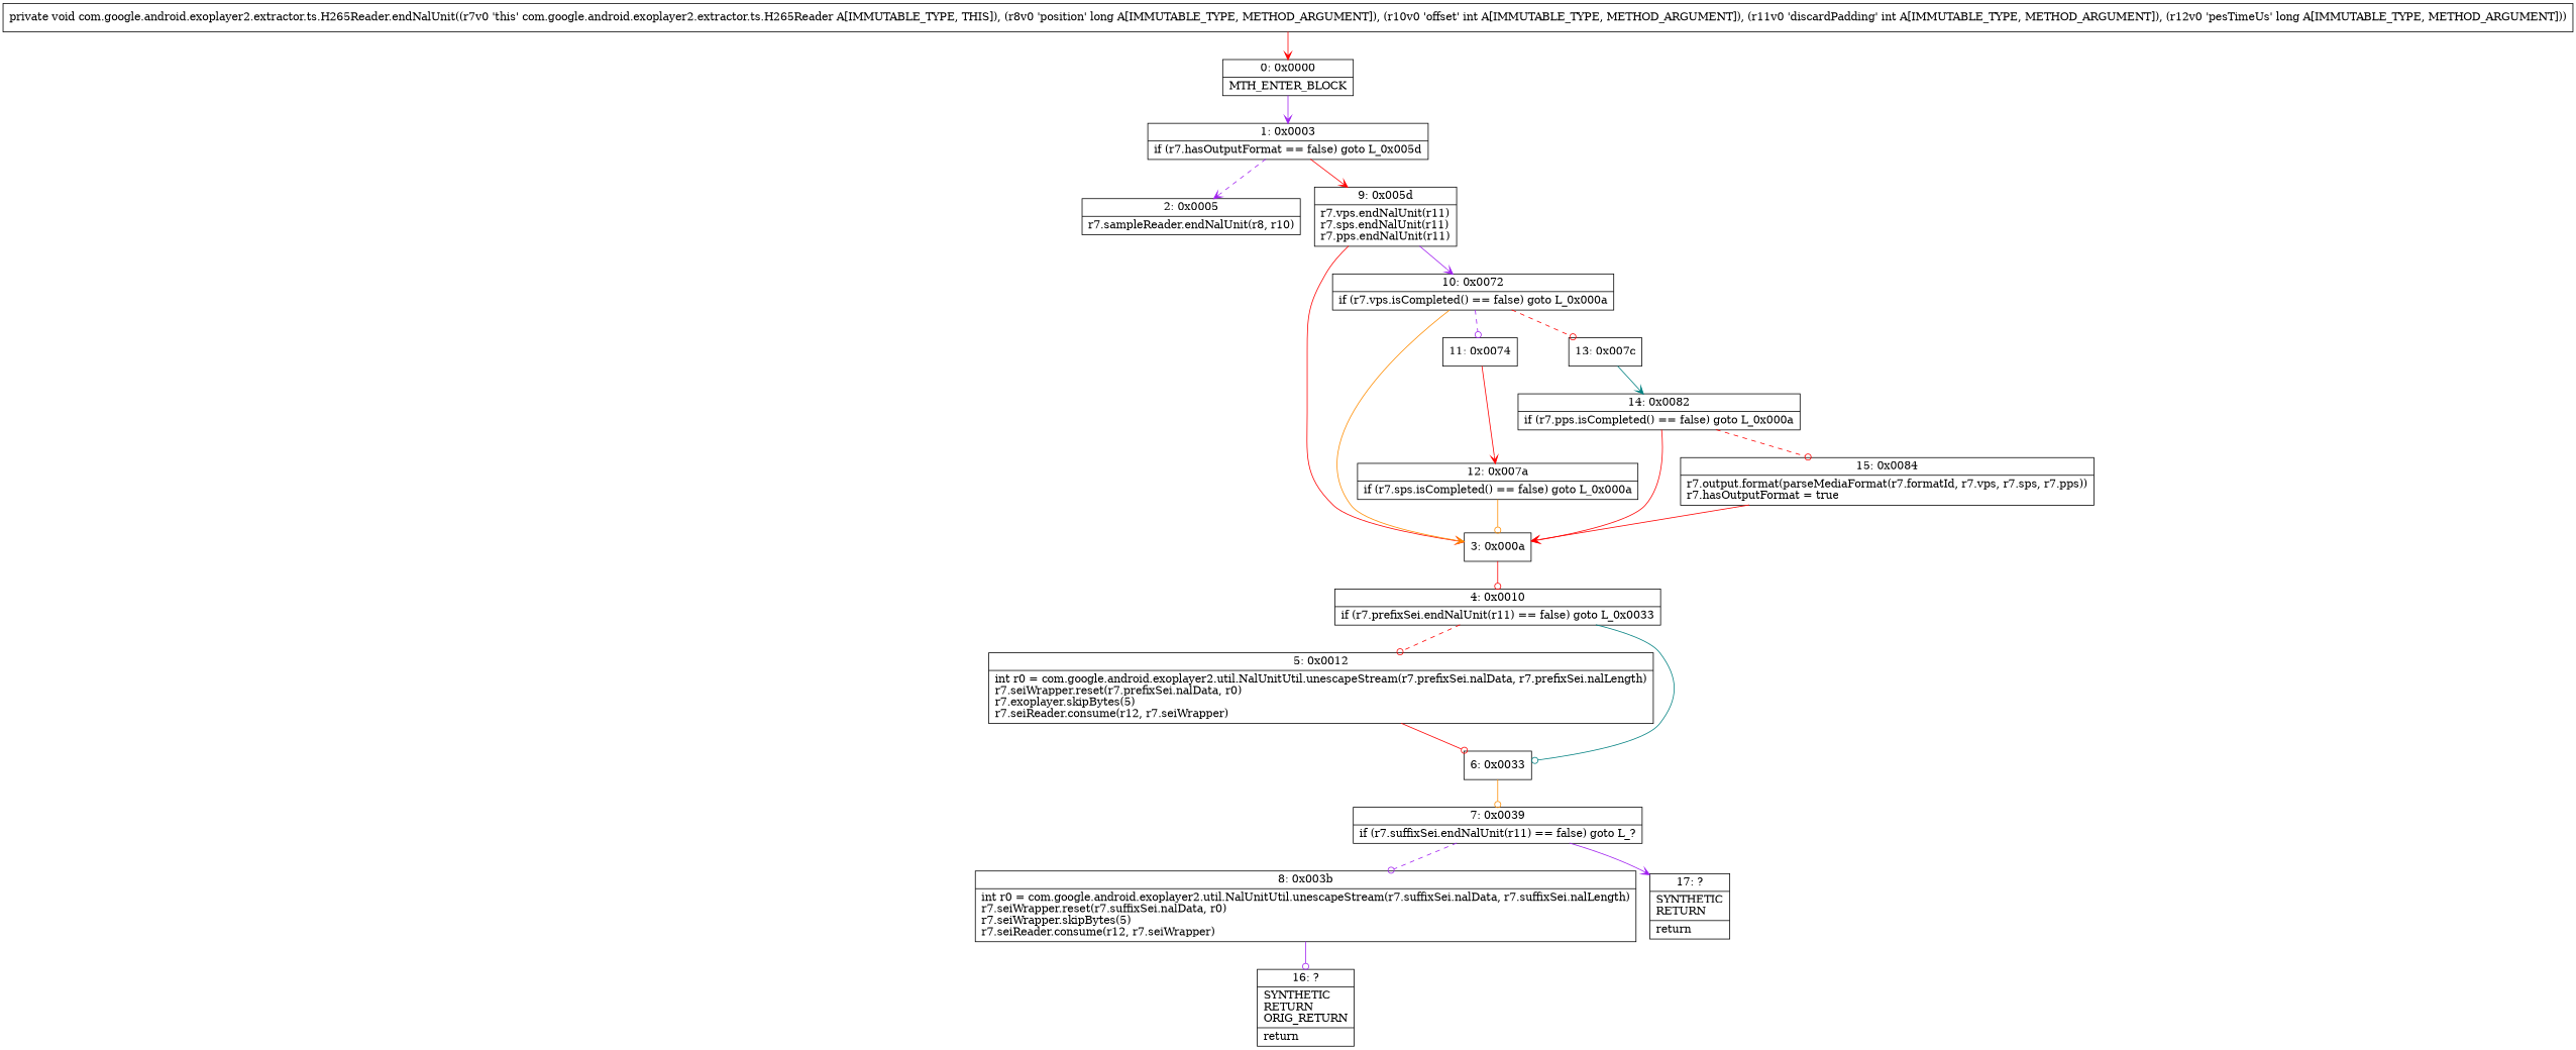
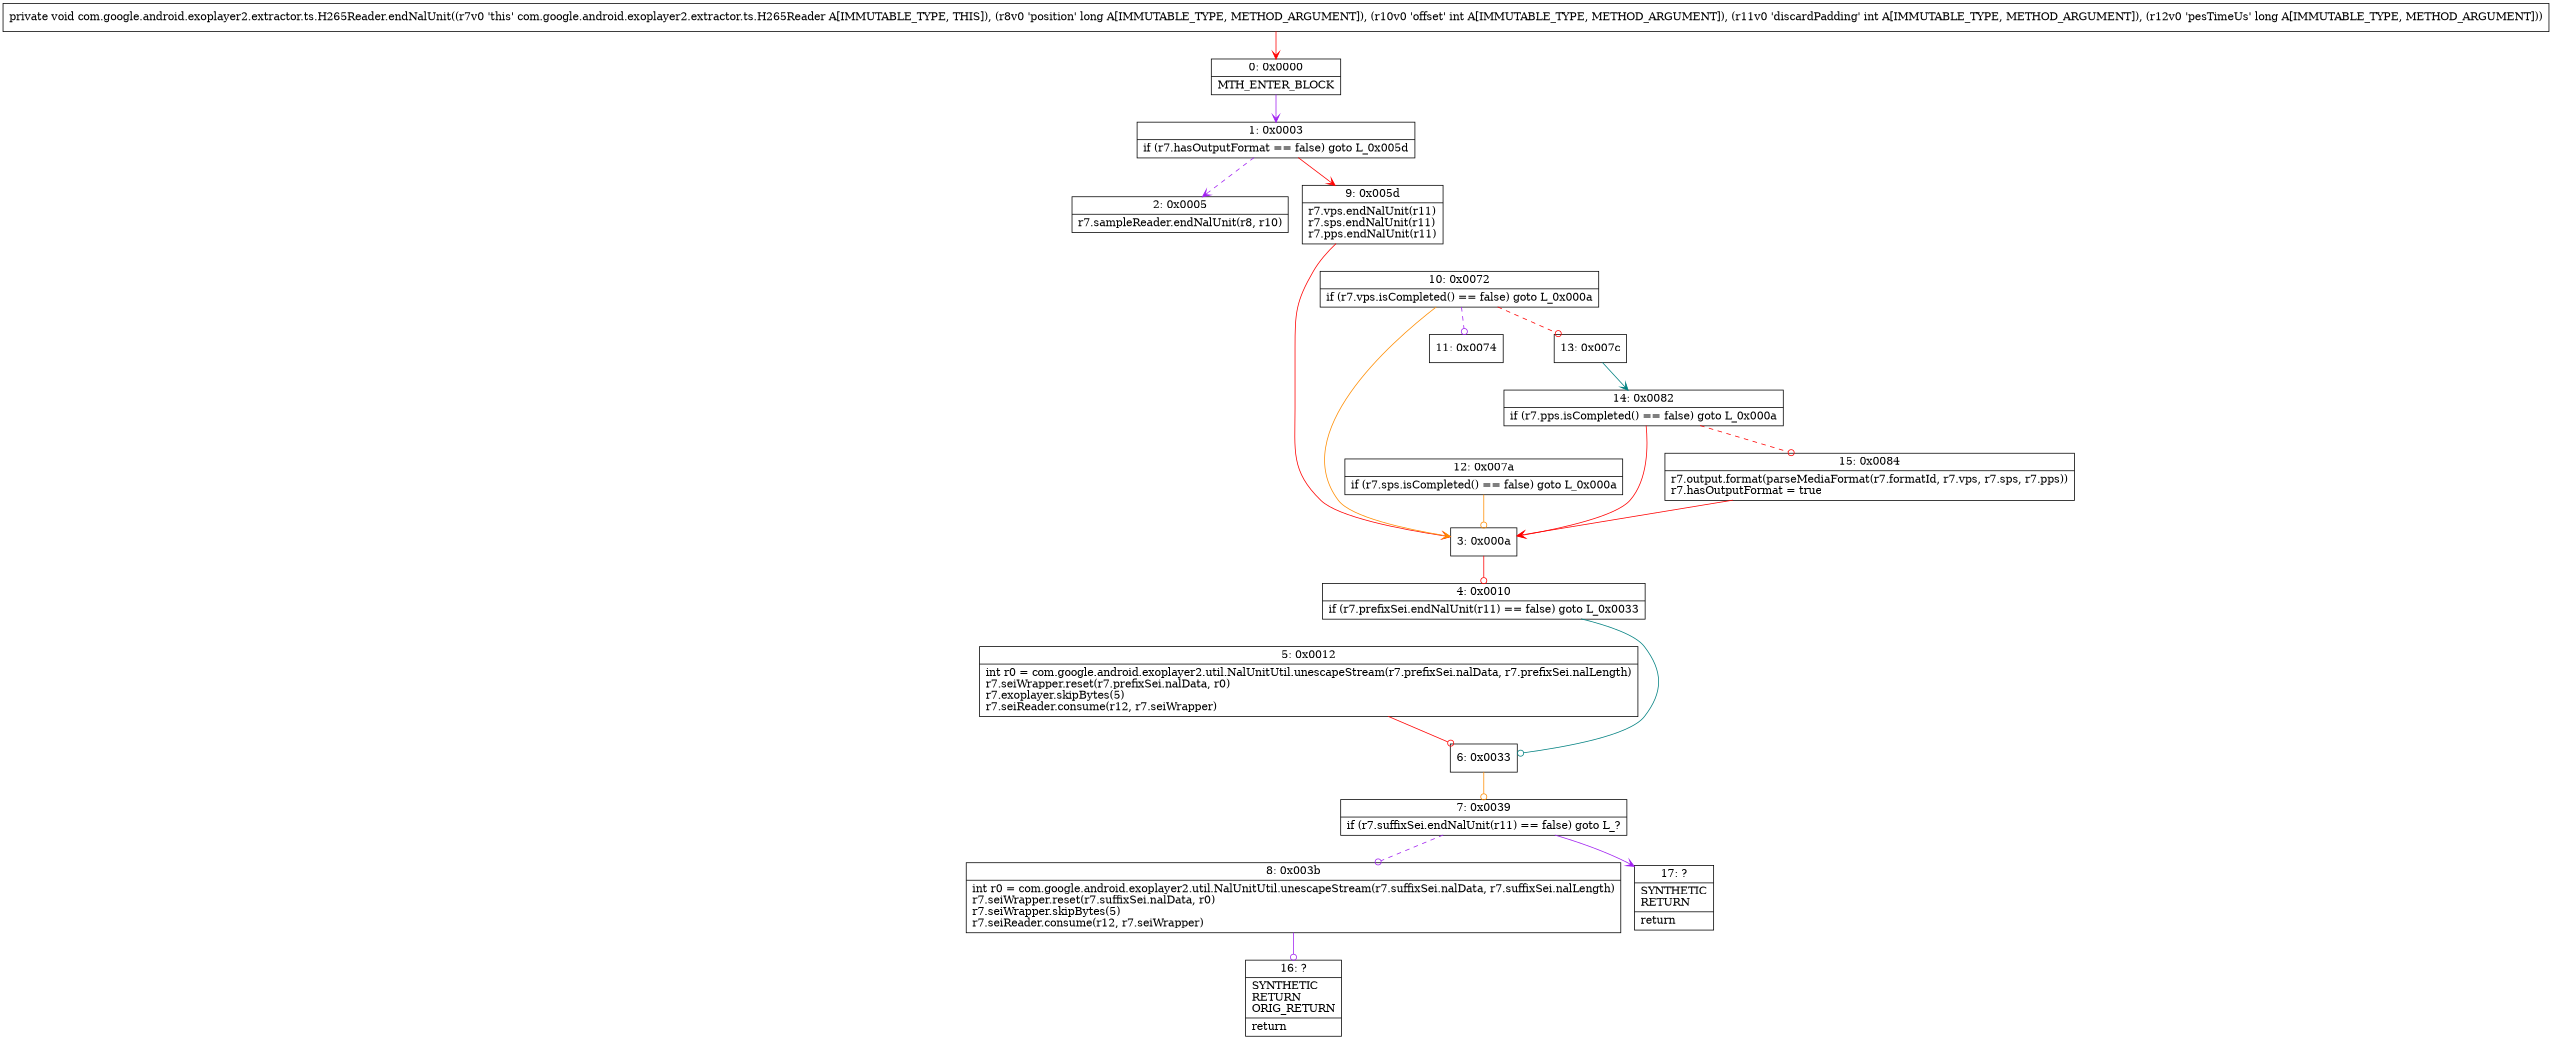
  digraph {
    node [shape=record]
    edge [arrowhead=vee color=red]
    n1 [label="{0\:\ 0x0000|MTH_ENTER_BLOCK\l}"]
    n2 [label="{1\:\ 0x0003|if (r7.hasOutputFormat == false) goto L_0x005d\l}"]
    n3 [label="{2\:\ 0x0005|r7.sampleReader.endNalUnit(r8, r10)\l}"]
    n4 [label="{9\:\ 0x005d|r7.vps.endNalUnit(r11)\lr7.sps.endNalUnit(r11)\lr7.pps.endNalUnit(r11)\l}"]
    n5 [label="{3\:\ 0x000a}"]
    n6 [label="{10\:\ 0x0072|if (r7.vps.isCompleted() == false) goto L_0x000a\l}"]
    n7 [label="{4\:\ 0x0010|if (r7.prefixSei.endNalUnit(r11) == false) goto L_0x0033\l}"]
    n8 [label="{5\:\ 0x0012|int r0 = com.google.android.exoplayer2.util.NalUnitUtil.unescapeStream(r7.prefixSei.nalData, r7.prefixSei.nalLength)\lr7.seiWrapper.reset(r7.prefixSei.nalData, r0)\lr7.exoplayer.skipBytes(5)\lr7.seiReader.consume(r12, r7.seiWrapper)\l}"]
    n9 [label="{6\:\ 0x0033}"]
    n10 [label="{7\:\ 0x0039|if (r7.suffixSei.endNalUnit(r11) == false) goto L_?\l}"]
    n11 [label="{8\:\ 0x003b|int r0 = com.google.android.exoplayer2.util.NalUnitUtil.unescapeStream(r7.suffixSei.nalData, r7.suffixSei.nalLength)\lr7.seiWrapper.reset(r7.suffixSei.nalData, r0)\lr7.seiWrapper.skipBytes(5)\lr7.seiReader.consume(r12, r7.seiWrapper)\l}"]
    n12 [label="{17\:\ ?|SYNTHETIC\lRETURN\l|return\l}"]
    n13 [label="{16\:\ ?|SYNTHETIC\lRETURN\lORIG_RETURN\l|return\l}"]
    n14 [label="{11\:\ 0x0074}"]
    n15 [label="{13\:\ 0x007c}"]
    n16 [label="{12\:\ 0x007a|if (r7.sps.isCompleted() == false) goto L_0x000a\l}"]
    n17 [label="{14\:\ 0x0082|if (r7.pps.isCompleted() == false) goto L_0x000a\l}"]
    n18 [label="{15\:\ 0x0084|r7.output.format(parseMediaFormat(r7.formatId, r7.vps, r7.sps, r7.pps))\lr7.hasOutputFormat = true\l}"]
    n19 [label="{private void com.google.android.exoplayer2.extractor.ts.H265Reader.endNalUnit((r7v0 'this' com.google.android.exoplayer2.extractor.ts.H265Reader A[IMMUTABLE_TYPE, THIS]), (r8v0 'position' long A[IMMUTABLE_TYPE, METHOD_ARGUMENT]), (r10v0 'offset' int A[IMMUTABLE_TYPE, METHOD_ARGUMENT]), (r11v0 'discardPadding' int A[IMMUTABLE_TYPE, METHOD_ARGUMENT]), (r12v0 'pesTimeUs' long A[IMMUTABLE_TYPE, METHOD_ARGUMENT])) }"]
    n1 -> n2 [color=purple]
    n2 -> n3 [color=purple style=dashed]
    n2 -> n4
    n4 -> n5
-   n4 -> n6 [color=purple]
    n5 -> n7 [arrowhead=odot]
    n6 -> n5 [color=darkorange]
    n6 -> n14 [arrowhead=odot color=purple style=dashed]
    n6 -> n15 [arrowhead=odot style=dashed]
-   n7 -> n8 [arrowhead=odot style=dashed]
    n7 -> n9 [arrowhead=odot color=teal]
    n8 -> n9 [arrowhead=odot]
    n9 -> n10 [arrowhead=odot color=darkorange]
    n10 -> n11 [arrowhead=odot color=purple style=dashed]
    n10 -> n12 [color=purple]
    n11 -> n13 [arrowhead=odot color=purple]
-   n14 -> n16
    n15 -> n17 [color=teal]
    n16 -> n5 [arrowhead=odot color=darkorange]
    n17 -> n5
    n17 -> n18 [arrowhead=odot style=dashed]
    n18 -> n5
    n19 -> n1
  }
